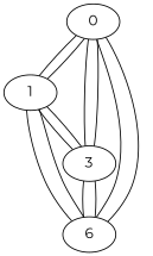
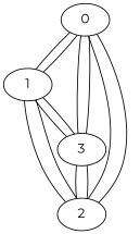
  graph {
    fontname=Montserrat
    node [fontname=Montserrat]
    edge [fontname=Montserrat]
    0
    1
-   2 [label=6]
+   2
    3
    0 -- 1
    0 -- 2
    0 -- 3
    1 -- 0
    1 -- 2
    1 -- 3
    2 -- 0
    2 -- 1
    2 -- 3
    3 -- 0
    3 -- 1
    3 -- 2
  }
